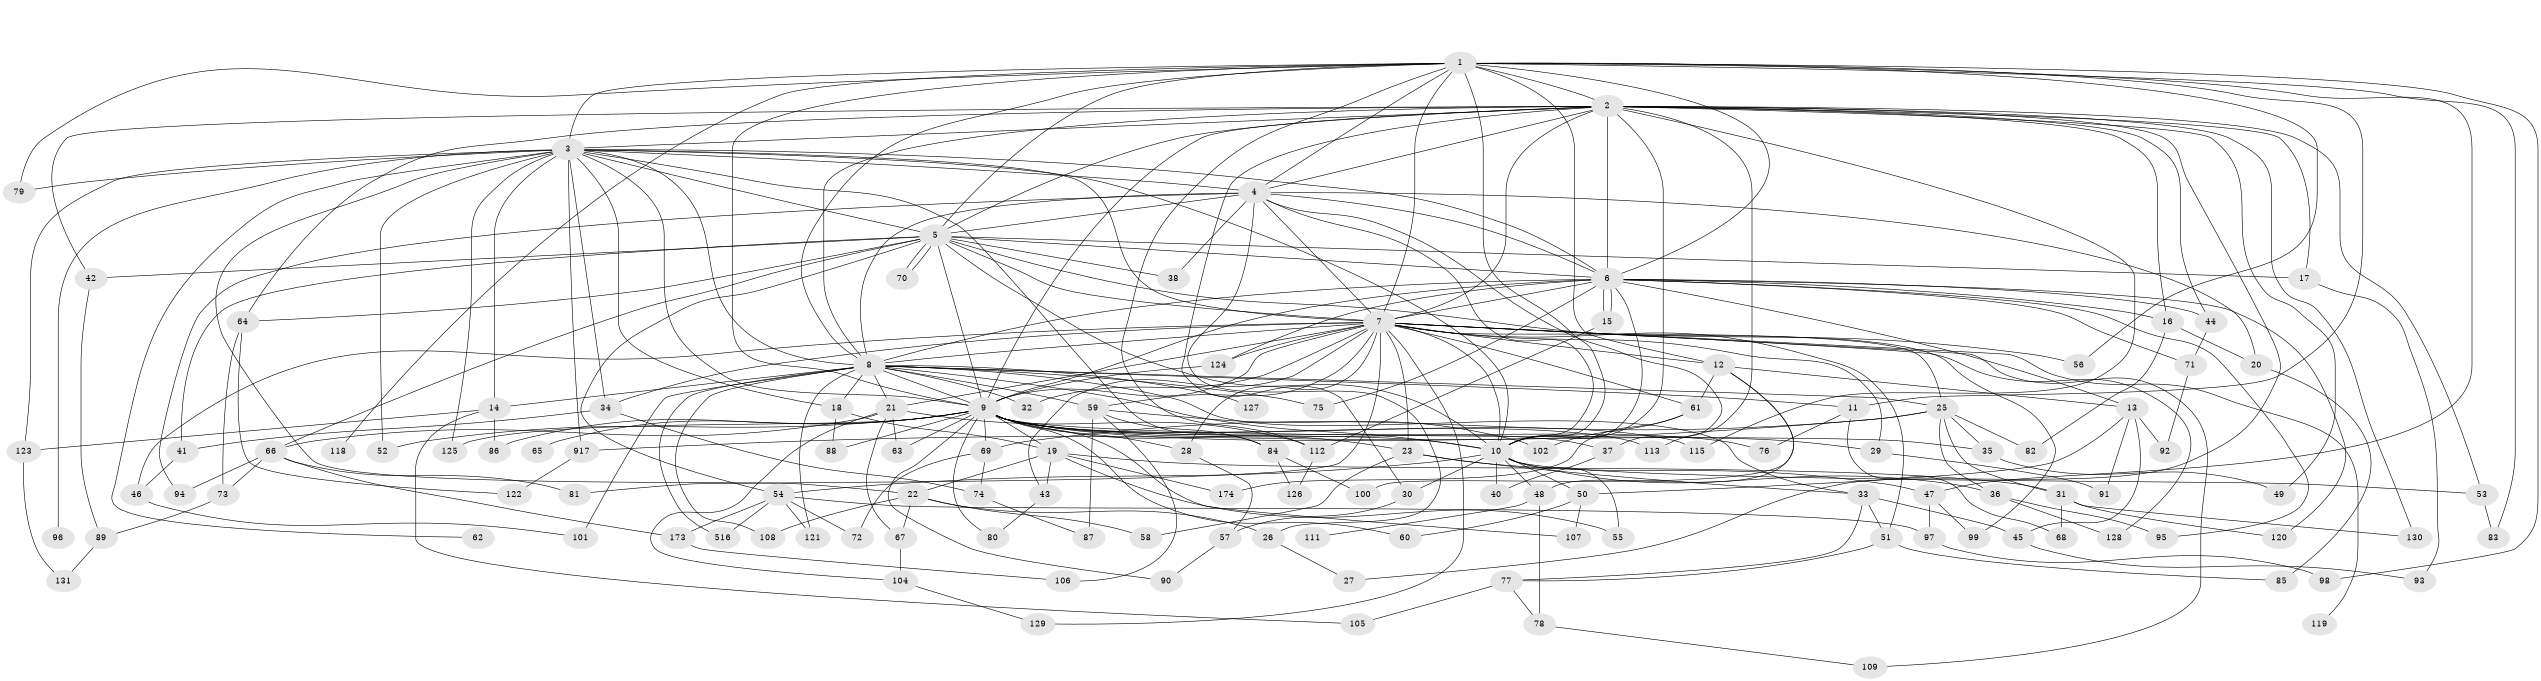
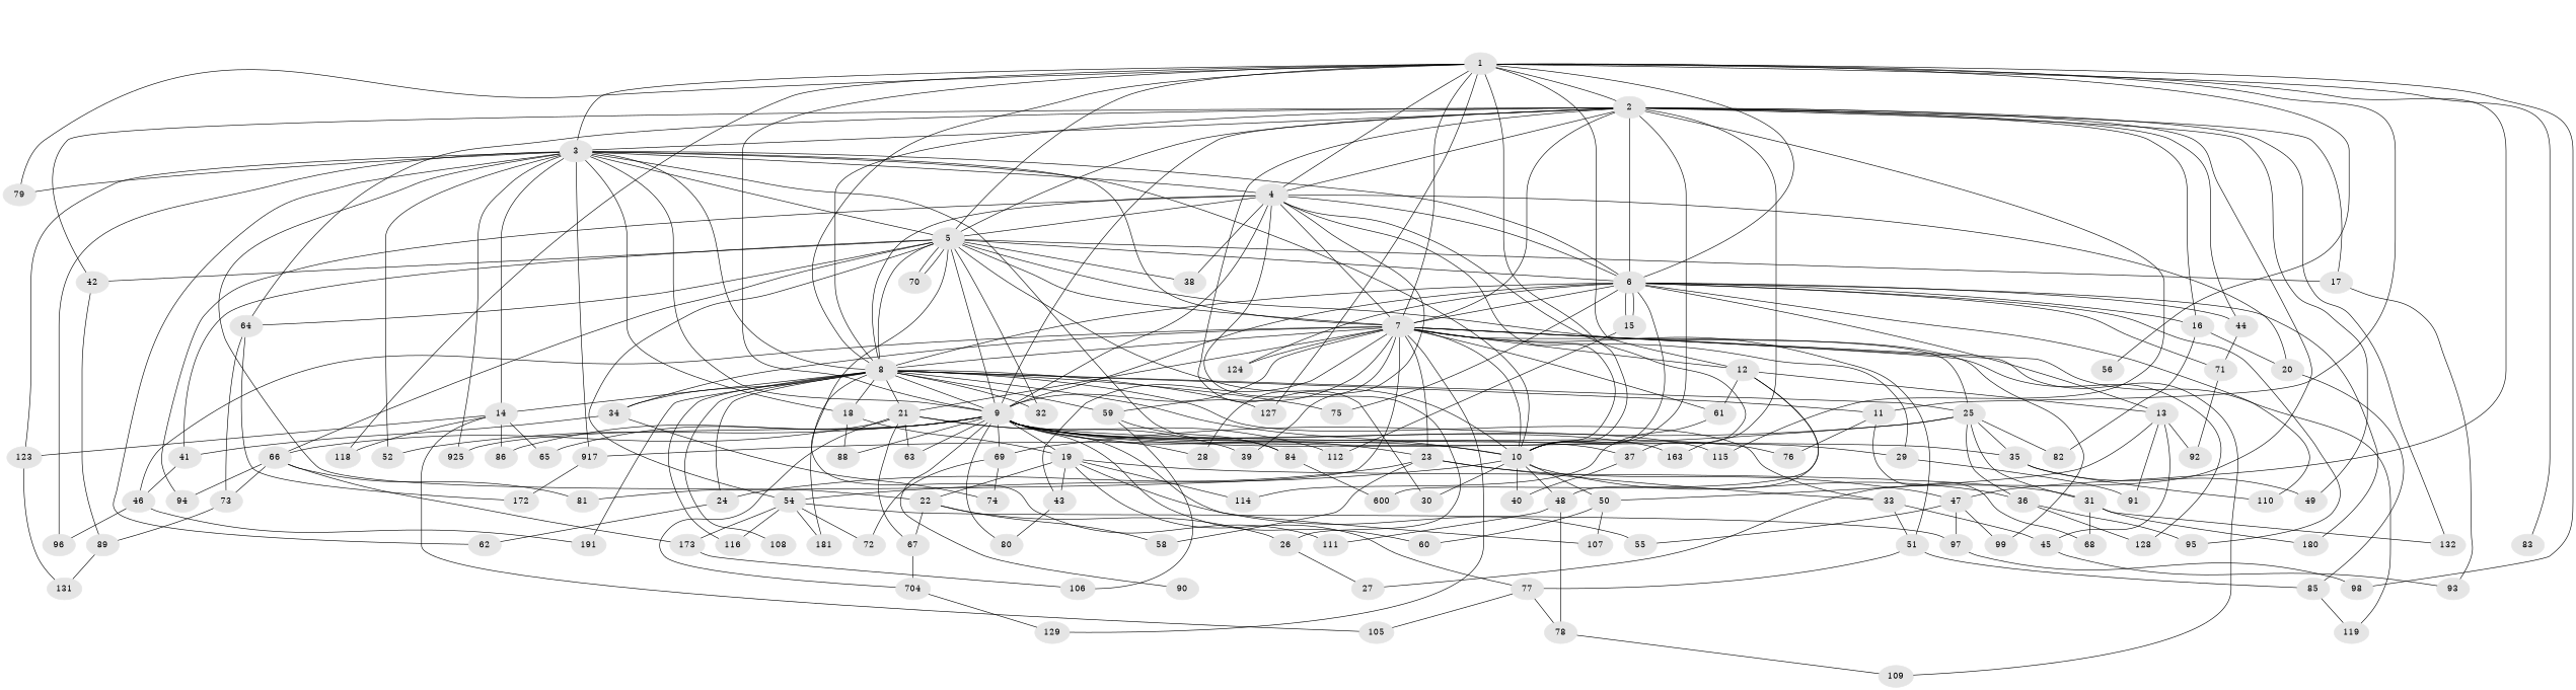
  graph {
    node [color=gray90 style=filled]
    1
    2
    3
    4
    5
    6
    7
    8
    9
    10
    11
    12
    47
    56
    79
    83
    98
    118
    127
    16
    17
    27
    30
    42
    44
    49
-   53
    64
-   113
+   113 [label=163]
    115
-   130
+   130 [label=132]
    14
    18
    22
    34
    52
    62
    84
    96
    n40 [label=917]
    123
-   125
+   125 [label=925]
    20
    26
    37
    38
+   39
    94
    41
    54
    66
    70
    99
    111
    13
    15
    71
    75
    95
-   120
+   110
+   120 [label=180]
    124
    21
    23
    25
    28
    29
    32
    43
    46
    51
    59
    61
    81
    109
    119
    128
    129
+   24
    33
-   101
+   101 [label=191]
    108
-   116 [label=516]
-   121
+   116
+   121 [label=181]
    19
    35
    60
    63
    65
    69
    76
    80
    86
    88
    90
    107
    36
    40
    48
    50
    55
    68
-   100
+   100 [label=600]
    97
    82
    93
-   57
    89
    73
-   122
+   122 [label=172]
    105
    67
    58
    74
-   126
    131
    85
    72
    n119 [label=173]
    45
    91
    92
    112
-   104
+   104 [label=704]
    31
    77
-   87
-   102
    106
-   114 [label=174]
+   114
    78
    1 -- 2
    1 -- 3
    1 -- 4
    1 -- 5
    1 -- 6
    1 -- 7
    1 -- 8
    1 -- 9
    1 -- 10
    1 -- 11
    1 -- 12
    1 -- 47
    1 -- 56
    1 -- 79
    1 -- 83
    1 -- 98
    1 -- 118
-   1 -- 112
+   1 -- 127
    2 -- 3
    2 -- 4
    2 -- 5
    2 -- 6
    2 -- 7
    2 -- 8
    2 -- 9
    2 -- 10
    2 -- 16
    2 -- 17
    2 -- 27
    2 -- 30
    2 -- 42
    2 -- 44
    2 -- 49
-   2 -- 53
    2 -- 64
    2 -- 113
    2 -- 115
    2 -- 130
    3 -- 4
    3 -- 5
    3 -- 6
    3 -- 7
    3 -- 8
    3 -- 9
    3 -- 10
    3 -- 79
    3 -- 14
    3 -- 18
    3 -- 22
-   3 -- 34
+   8 -- 34
    3 -- 52
    3 -- 62
    3 -- 84
    3 -- 96
    3 -- n40
    3 -- 123
    3 -- 125
    4 -- 5
    4 -- 6
    4 -- 7
    4 -- 8
-   124 -- 9
+   4 -- 9
    4 -- 10
    4 -- 20
    4 -- 26
    4 -- 37
    4 -- 38
+   4 -- 39
    4 -- 94
    5 -- 6
    5 -- 7
+   5 -- 8
    5 -- 9
    5 -- 10
    5 -- 17
    5 -- 42
    5 -- 64
    5 -- 38
    5 -- 41
    5 -- 54
    5 -- 66
    5 -- 70
    5 -- 70
    5 -- 99
+   5 -- 111
    6 -- 7
    6 -- 8
    6 -- 9
    6 -- 10
    6 -- 16
    6 -- 44
    6 -- 13
    6 -- 15
    6 -- 15
    6 -- 71
    6 -- 75
    6 -- 95
+   6 -- 110
    6 -- 120
    6 -- 124
    7 -- 8
    7 -- 9
    7 -- 10
    7 -- 12
-   7 -- 56
    7 -- 34
    7 -- 124
    7 -- 21
    7 -- 23
    7 -- 25
    7 -- 28
    7 -- 29
-   7 -- 32
+   5 -- 32
    7 -- 43
    7 -- 46
    7 -- 51
    7 -- 59
    7 -- 61
    7 -- 81
    7 -- 109
    7 -- 119
    7 -- 128
    7 -- 129
    8 -- 9
    8 -- 10
    8 -- 11
    8 -- 127
    8 -- 14
    8 -- 18
    8 -- 75
    8 -- 21
    8 -- 25
    8 -- 32
    8 -- 59
+   8 -- 24
    8 -- 33
    8 -- 101
    8 -- 108
    8 -- 116
    8 -- 121
    9 -- 10
    9 -- 113
    9 -- 115
    9 -- 52
    9 -- 125
    9 -- 37
    9 -- 23
    9 -- 28
    9 -- 29
    9 -- 19
    9 -- 35
    9 -- 60
    9 -- 63
    9 -- 65
    9 -- 69
    9 -- 76
    9 -- 80
    9 -- 86
    9 -- 88
    9 -- 90
    9 -- 107
    10 -- 30
-   10 -- 53
    10 -- 54
    10 -- 36
    10 -- 40
    10 -- 48
    10 -- 50
-   10 -- 55
+   47 -- 55
    11 -- 76
    11 -- 68
    12 -- 13
    12 -- 61
    12 -- 48
    12 -- 100
    47 -- 99
    47 -- 97
    16 -- 20
    16 -- 82
    17 -- 93
-   30 -- 57
    42 -- 89
    44 -- 71
-   53 -- 83
    64 -- 73
    64 -- 122
+   14 -- 118
    14 -- 123
+   14 -- 65
    14 -- 86
    14 -- 105
    18 -- 19
    18 -- 88
    22 -- 26
-   22 -- 108
    22 -- 67
    22 -- 58
    34 -- 41
    34 -- 74
    84 -- 100
-   84 -- 126
    n40 -- 122
    123 -- 131
    20 -- 85
    26 -- 27
    37 -- 40
    41 -- 46
    54 -- 116
    54 -- 121
    54 -- 97
    54 -- 72
    54 -- n119
    66 -- 94
    66 -- 81
    66 -- 73
    66 -- n119
    13 -- 50
    13 -- 45
    13 -- 91
    13 -- 92
    15 -- 112
    71 -- 92
+   21 -- 39
    21 -- 66
    21 -- 63
    21 -- 67
    21 -- 112
    21 -- 104
    23 -- 47
+   23 -- 24
    23 -- 33
    23 -- 58
    25 -- n40
    25 -- 35
    25 -- 69
    25 -- 36
    25 -- 82
    25 -- 31
-   28 -- 57
    29 -- 91
    43 -- 80
+   46 -- 96
    46 -- 101
    51 -- 85
    51 -- 77
    59 -- 84
-   59 -- 87
-   59 -- 102
    59 -- 106
-   61 -- 102
    61 -- 114
+   24 -- 62
    33 -- 51
    33 -- 45
    19 -- 22
    19 -- 43
    19 -- 55
    19 -- 31
-   33 -- 77
+   19 -- 77
    19 -- 114
    35 -- 49
+   35 -- 110
    69 -- 74
    69 -- 72
    36 -- 95
    36 -- 128
    48 -- 111
    48 -- 78
    50 -- 60
    50 -- 107
    97 -- 98
-   57 -- 90
    89 -- 131
    73 -- 89
    67 -- 104
-   74 -- 87
+   85 -- 119
    n119 -- 106
    45 -- 93
-   112 -- 126
    104 -- 129
    31 -- 130
    31 -- 120
    31 -- 68
    77 -- 105
    77 -- 78
    78 -- 109
  }
